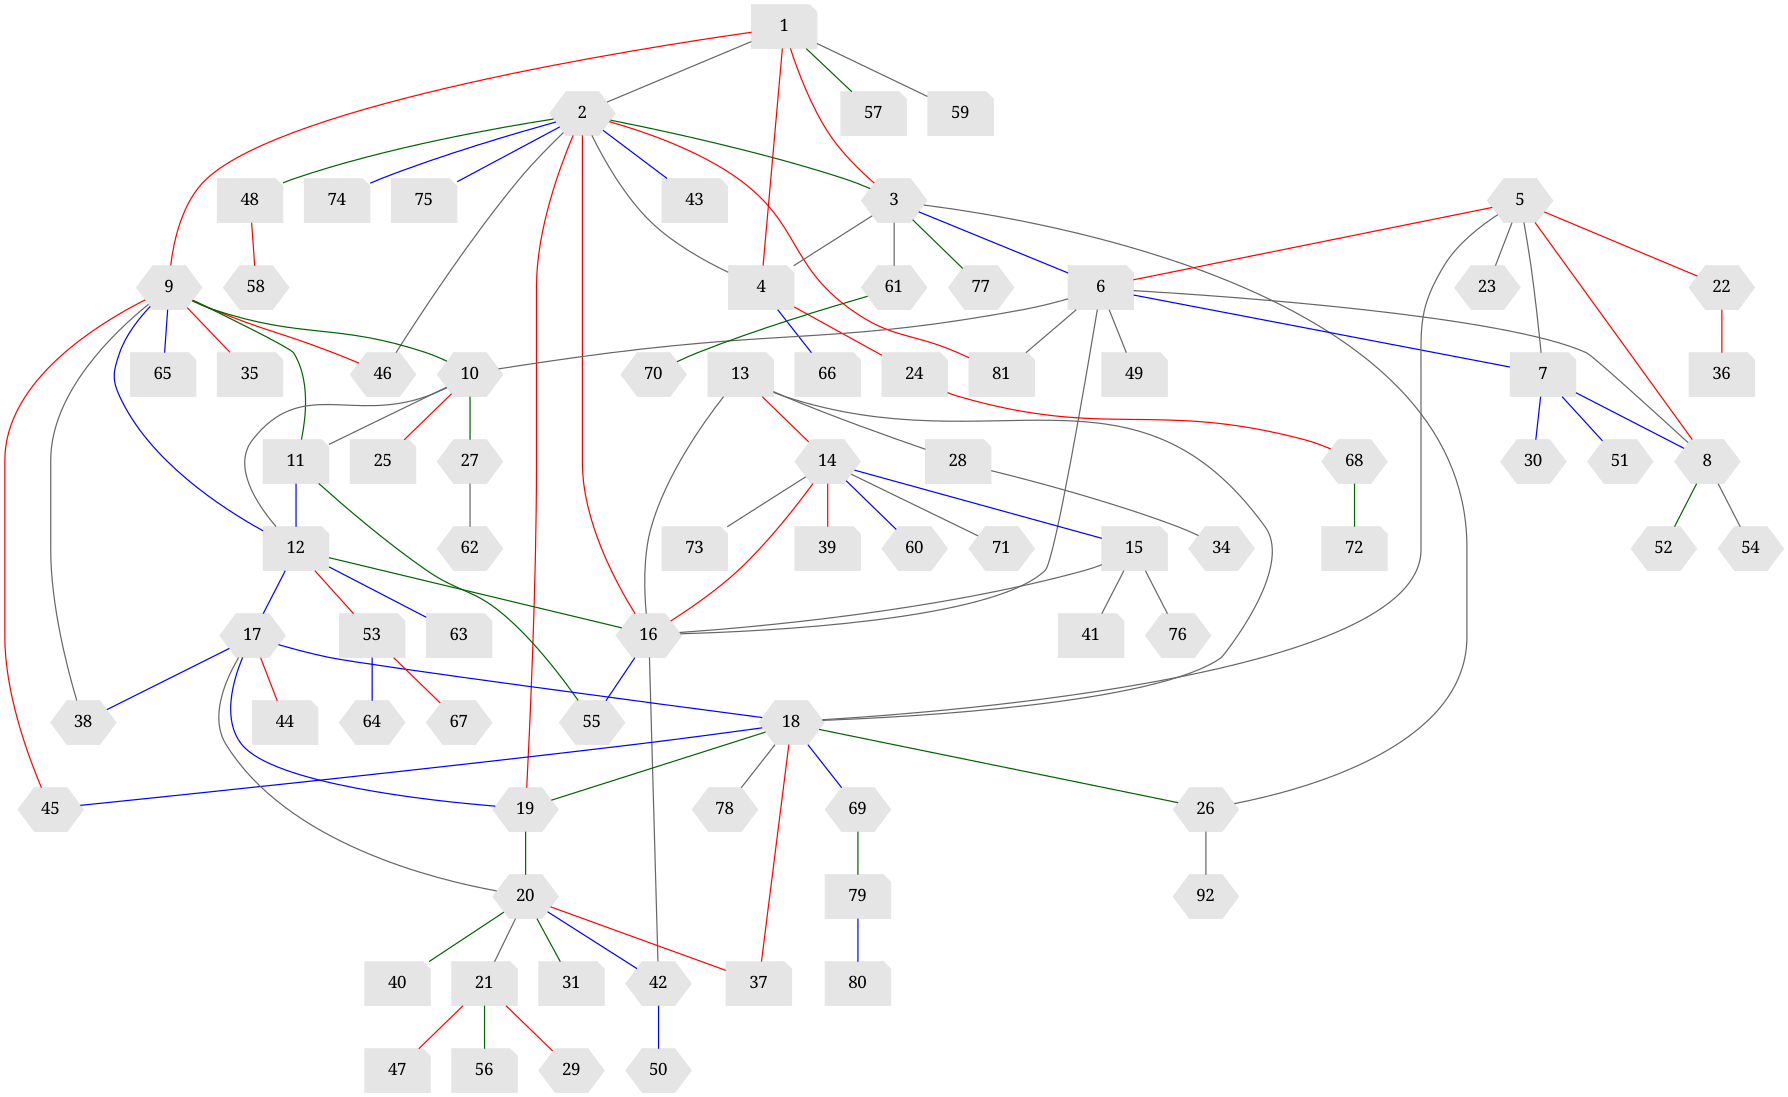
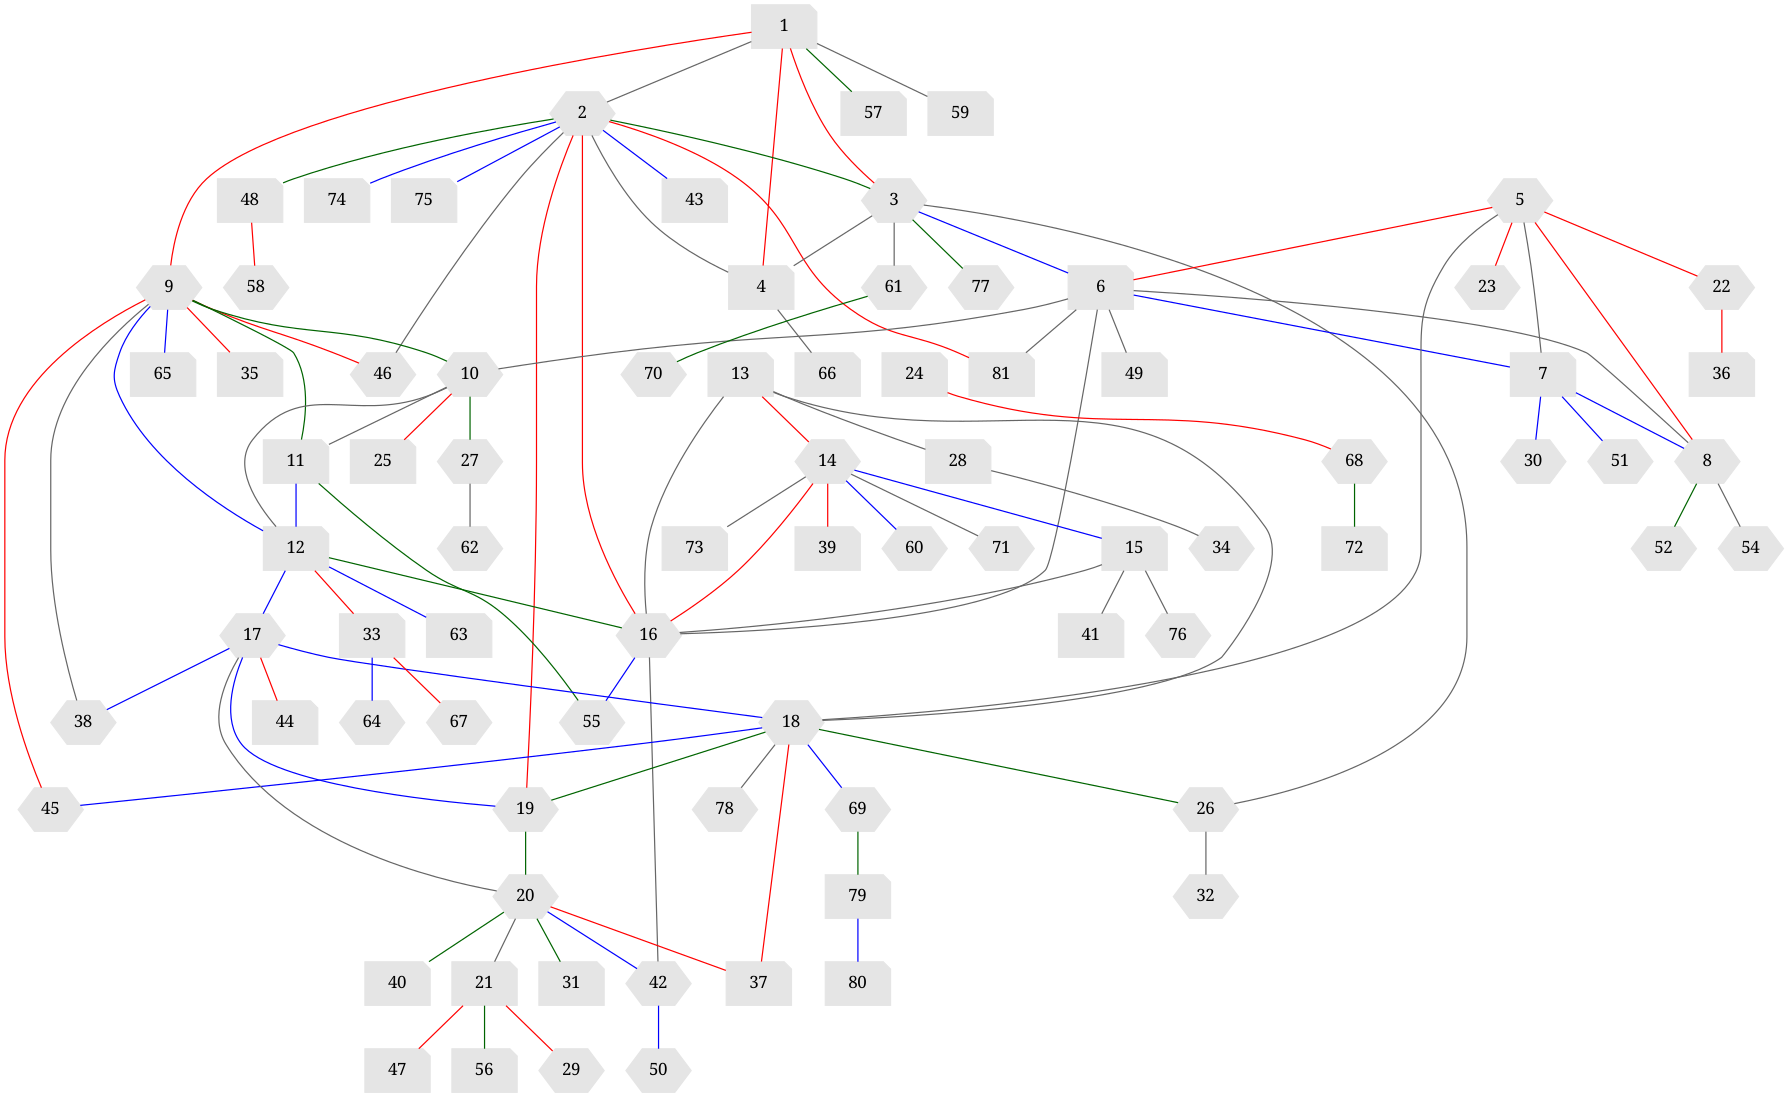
  graph {
    fontname="Noto Serif"
    node [color=gray90 fontname="Noto Serif" shape=hexagon style=filled]
    edge [color=gray40 fontname="Noto Serif"]
    1 [shape=note]
    2
    3
    4 [shape=note]
    9
    57 [shape=note]
    59 [shape=note]
    16
    19
    43 [shape=note]
    46
    48 [shape=note]
    74 [shape=note]
    75 [shape=note]
    81 [shape=note]
    6 [shape=note]
    26
    61
    77
    24 [shape=note]
    66 [shape=note]
    10
    11 [shape=note]
    12 [shape=note]
    35 [shape=note]
    38
    45
    65 [shape=note]
    55
    42
    20
    58
    7 [shape=note]
    8
    49 [shape=note]
-   32 [label=92]
+   32
    70
    68
    5
    18
    22
    23
    30
    51
    52
    54
    69
    78
    37 [shape=note]
    36 [shape=note]
    25 [shape=note]
    27
    17
-   53 [shape=note]
+   53 [shape=note label=33]
    63 [shape=note]
    62
    44 [shape=note]
    64
    67
    13 [shape=note]
    14
    28 [shape=note]
    15 [shape=note]
    39 [shape=note]
    60
    71
    73 [shape=note]
    41 [shape=note]
    76
    34
    50
    21 [shape=note]
    31 [shape=note]
    40 [shape=note]
    79 [shape=note]
    29
    47 [shape=note]
    56 [shape=note]
    72 [shape=note]
    80 [shape=note]
    1 -- 2
    1 -- 3 [color=red]
    1 -- 4 [color=red]
    1 -- 9 [color=red]
    1 -- 57 [color=darkgreen]
    1 -- 59
    2 -- 3 [color=darkgreen]
    2 -- 4
    2 -- 16 [color=red]
    2 -- 19 [color=red]
    2 -- 43 [color=blue]
    2 -- 46
    2 -- 48 [color=darkgreen]
    2 -- 74 [color=blue]
    2 -- 75 [color=blue]
    2 -- 81 [color=red]
    3 -- 4
    3 -- 6 [color=blue]
    3 -- 26
    3 -- 61
    3 -- 77 [color=darkgreen]
-   4 -- 24 [color=red]
-   4 -- 66 [color=blue]
+   4 -- 66
    9 -- 46 [color=red]
    9 -- 10 [color=darkgreen]
    9 -- 11 [color=darkgreen]
    9 -- 12 [color=blue]
    9 -- 35 [color=red]
    9 -- 38
    9 -- 45 [color=red]
    9 -- 65 [color=blue]
    16 -- 55 [color=blue]
    16 -- 42
    19 -- 20 [color=darkgreen]
    48 -- 58 [color=red]
    6 -- 16
    6 -- 81
    6 -- 10
    6 -- 7 [color=blue]
    6 -- 8
    6 -- 49
    26 -- 32
    61 -- 70 [color=darkgreen]
    24 -- 68 [color=red]
    10 -- 11
    10 -- 12
    10 -- 25 [color=red]
    10 -- 27 [color=darkgreen]
    11 -- 12 [color=blue]
    11 -- 55 [color=darkgreen]
    12 -- 16 [color=darkgreen]
    12 -- 17 [color=blue]
    12 -- 53 [color=red]
    12 -- 63 [color=blue]
    42 -- 50 [color=blue]
    20 -- 42 [color=blue]
    20 -- 37 [color=red]
    20 -- 21
    20 -- 31 [color=darkgreen]
    20 -- 40 [color=darkgreen]
    7 -- 8 [color=blue]
    7 -- 30 [color=blue]
    7 -- 51 [color=blue]
    8 -- 52 [color=darkgreen]
    8 -- 54
    68 -- 72 [color=darkgreen]
    5 -- 6 [color=red]
    5 -- 7
    5 -- 8 [color=red]
    5 -- 18
    5 -- 22 [color=red]
-   5 -- 23
+   5 -- 23 [color=red]
    18 -- 19 [color=darkgreen]
    18 -- 26 [color=darkgreen]
    18 -- 45 [color=blue]
    18 -- 69 [color=blue]
    18 -- 78
    18 -- 37 [color=red]
    22 -- 36 [color=red]
    69 -- 79 [color=darkgreen]
    27 -- 62
    17 -- 19 [color=blue]
    17 -- 38 [color=blue]
    17 -- 20
    17 -- 18 [color=blue]
    17 -- 44 [color=red]
    53 -- 64 [color=blue]
    53 -- 67 [color=red]
    13 -- 16
    13 -- 18
    13 -- 14 [color=red]
    13 -- 28
    14 -- 16 [color=red]
    14 -- 15 [color=blue]
    14 -- 39 [color=red]
    14 -- 60 [color=blue]
    14 -- 71
    14 -- 73
    28 -- 34
    15 -- 16
    15 -- 41
    15 -- 76
    21 -- 29 [color=red]
    21 -- 47 [color=red]
    21 -- 56 [color=darkgreen]
    79 -- 80 [color=blue]
  }
